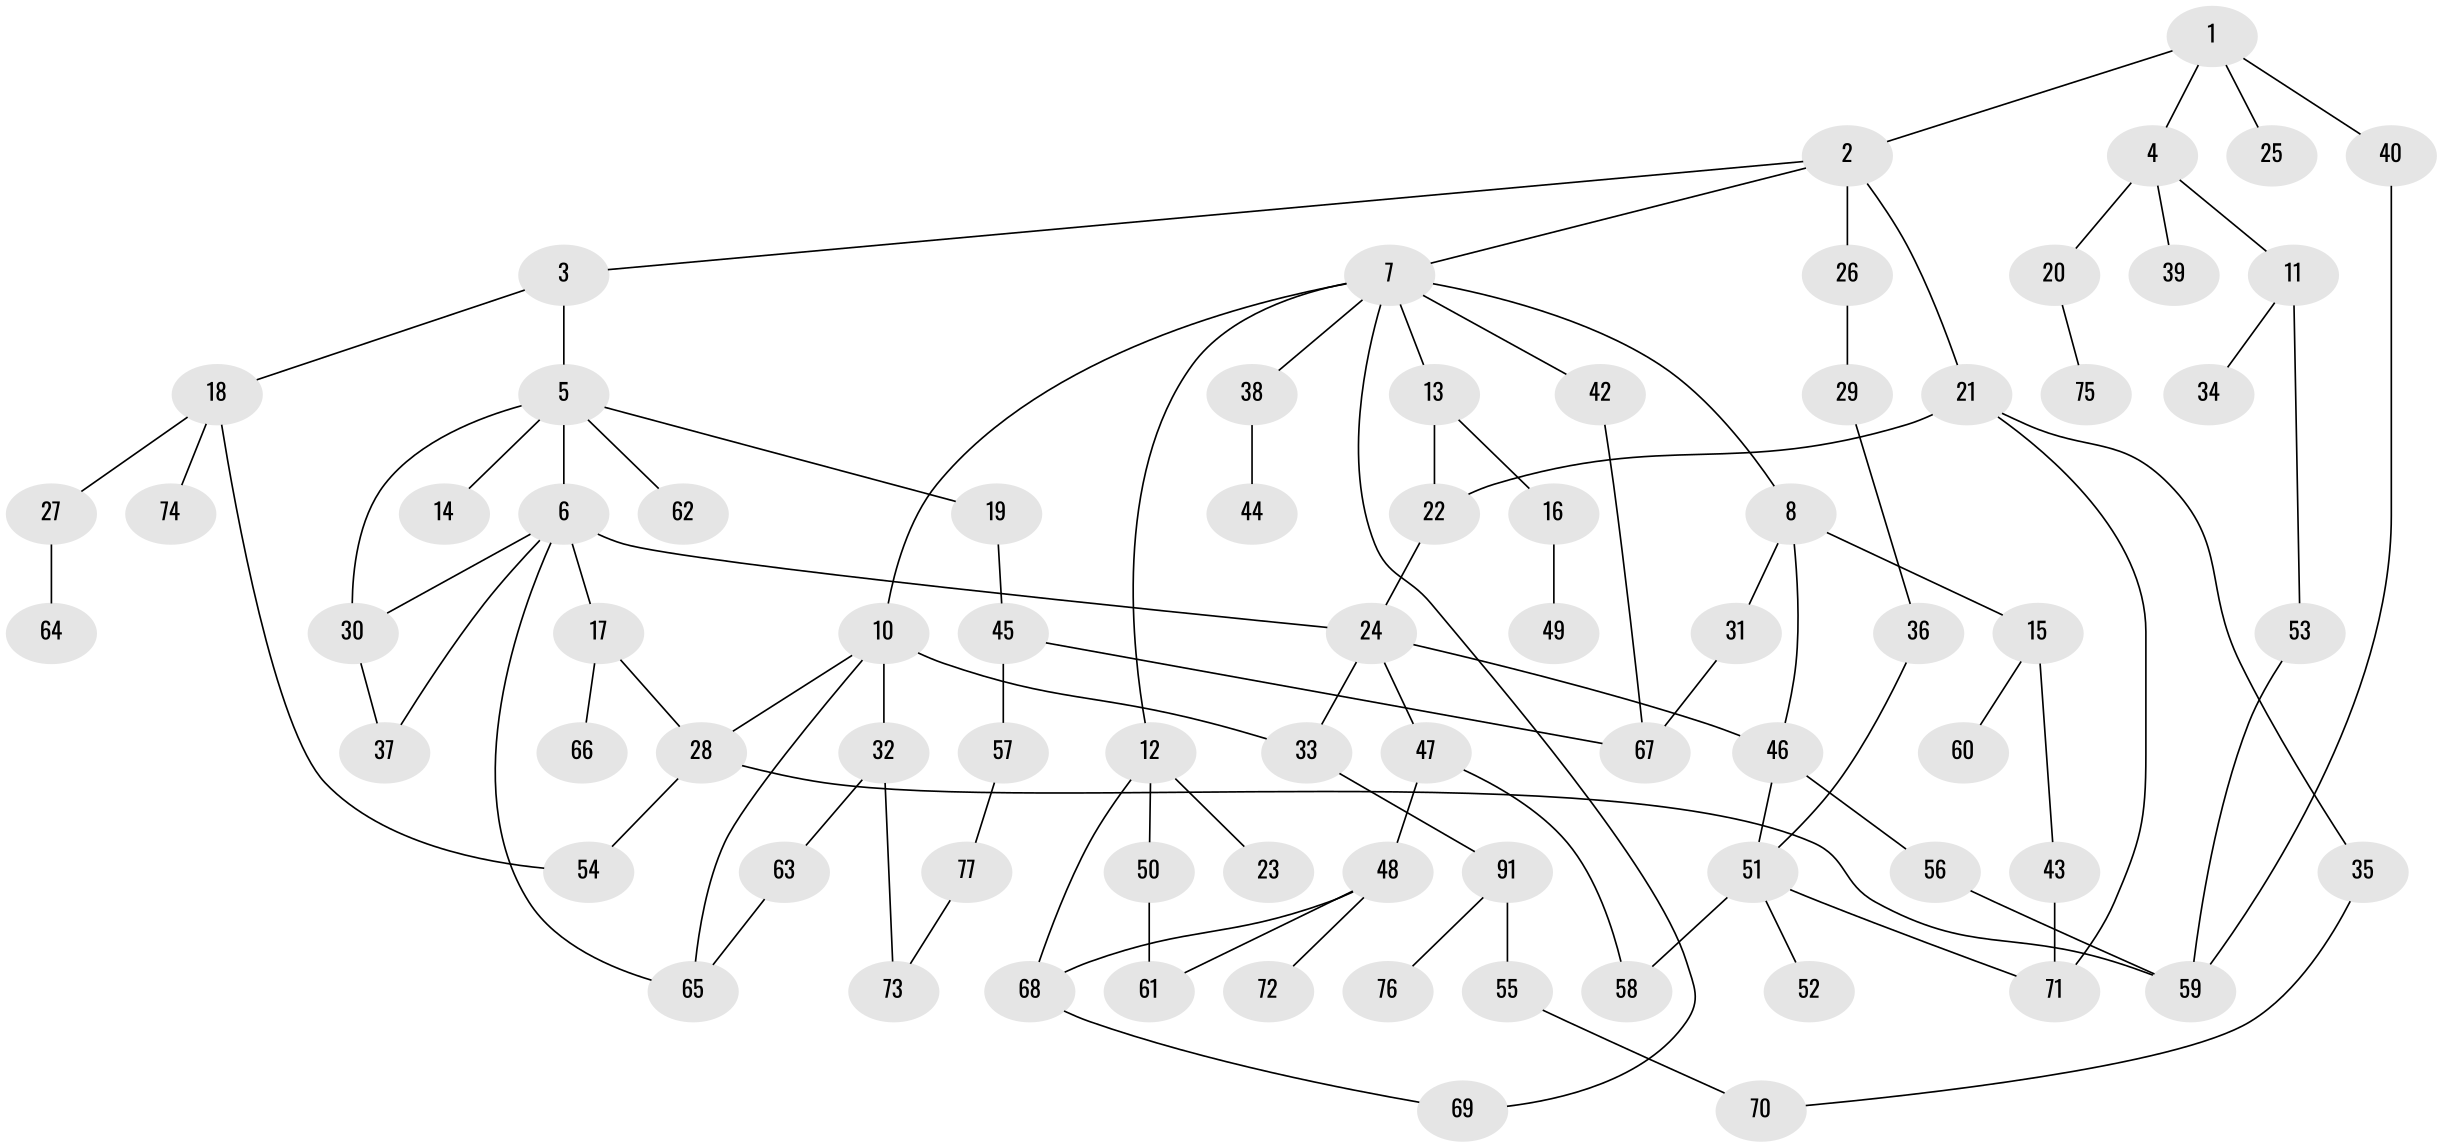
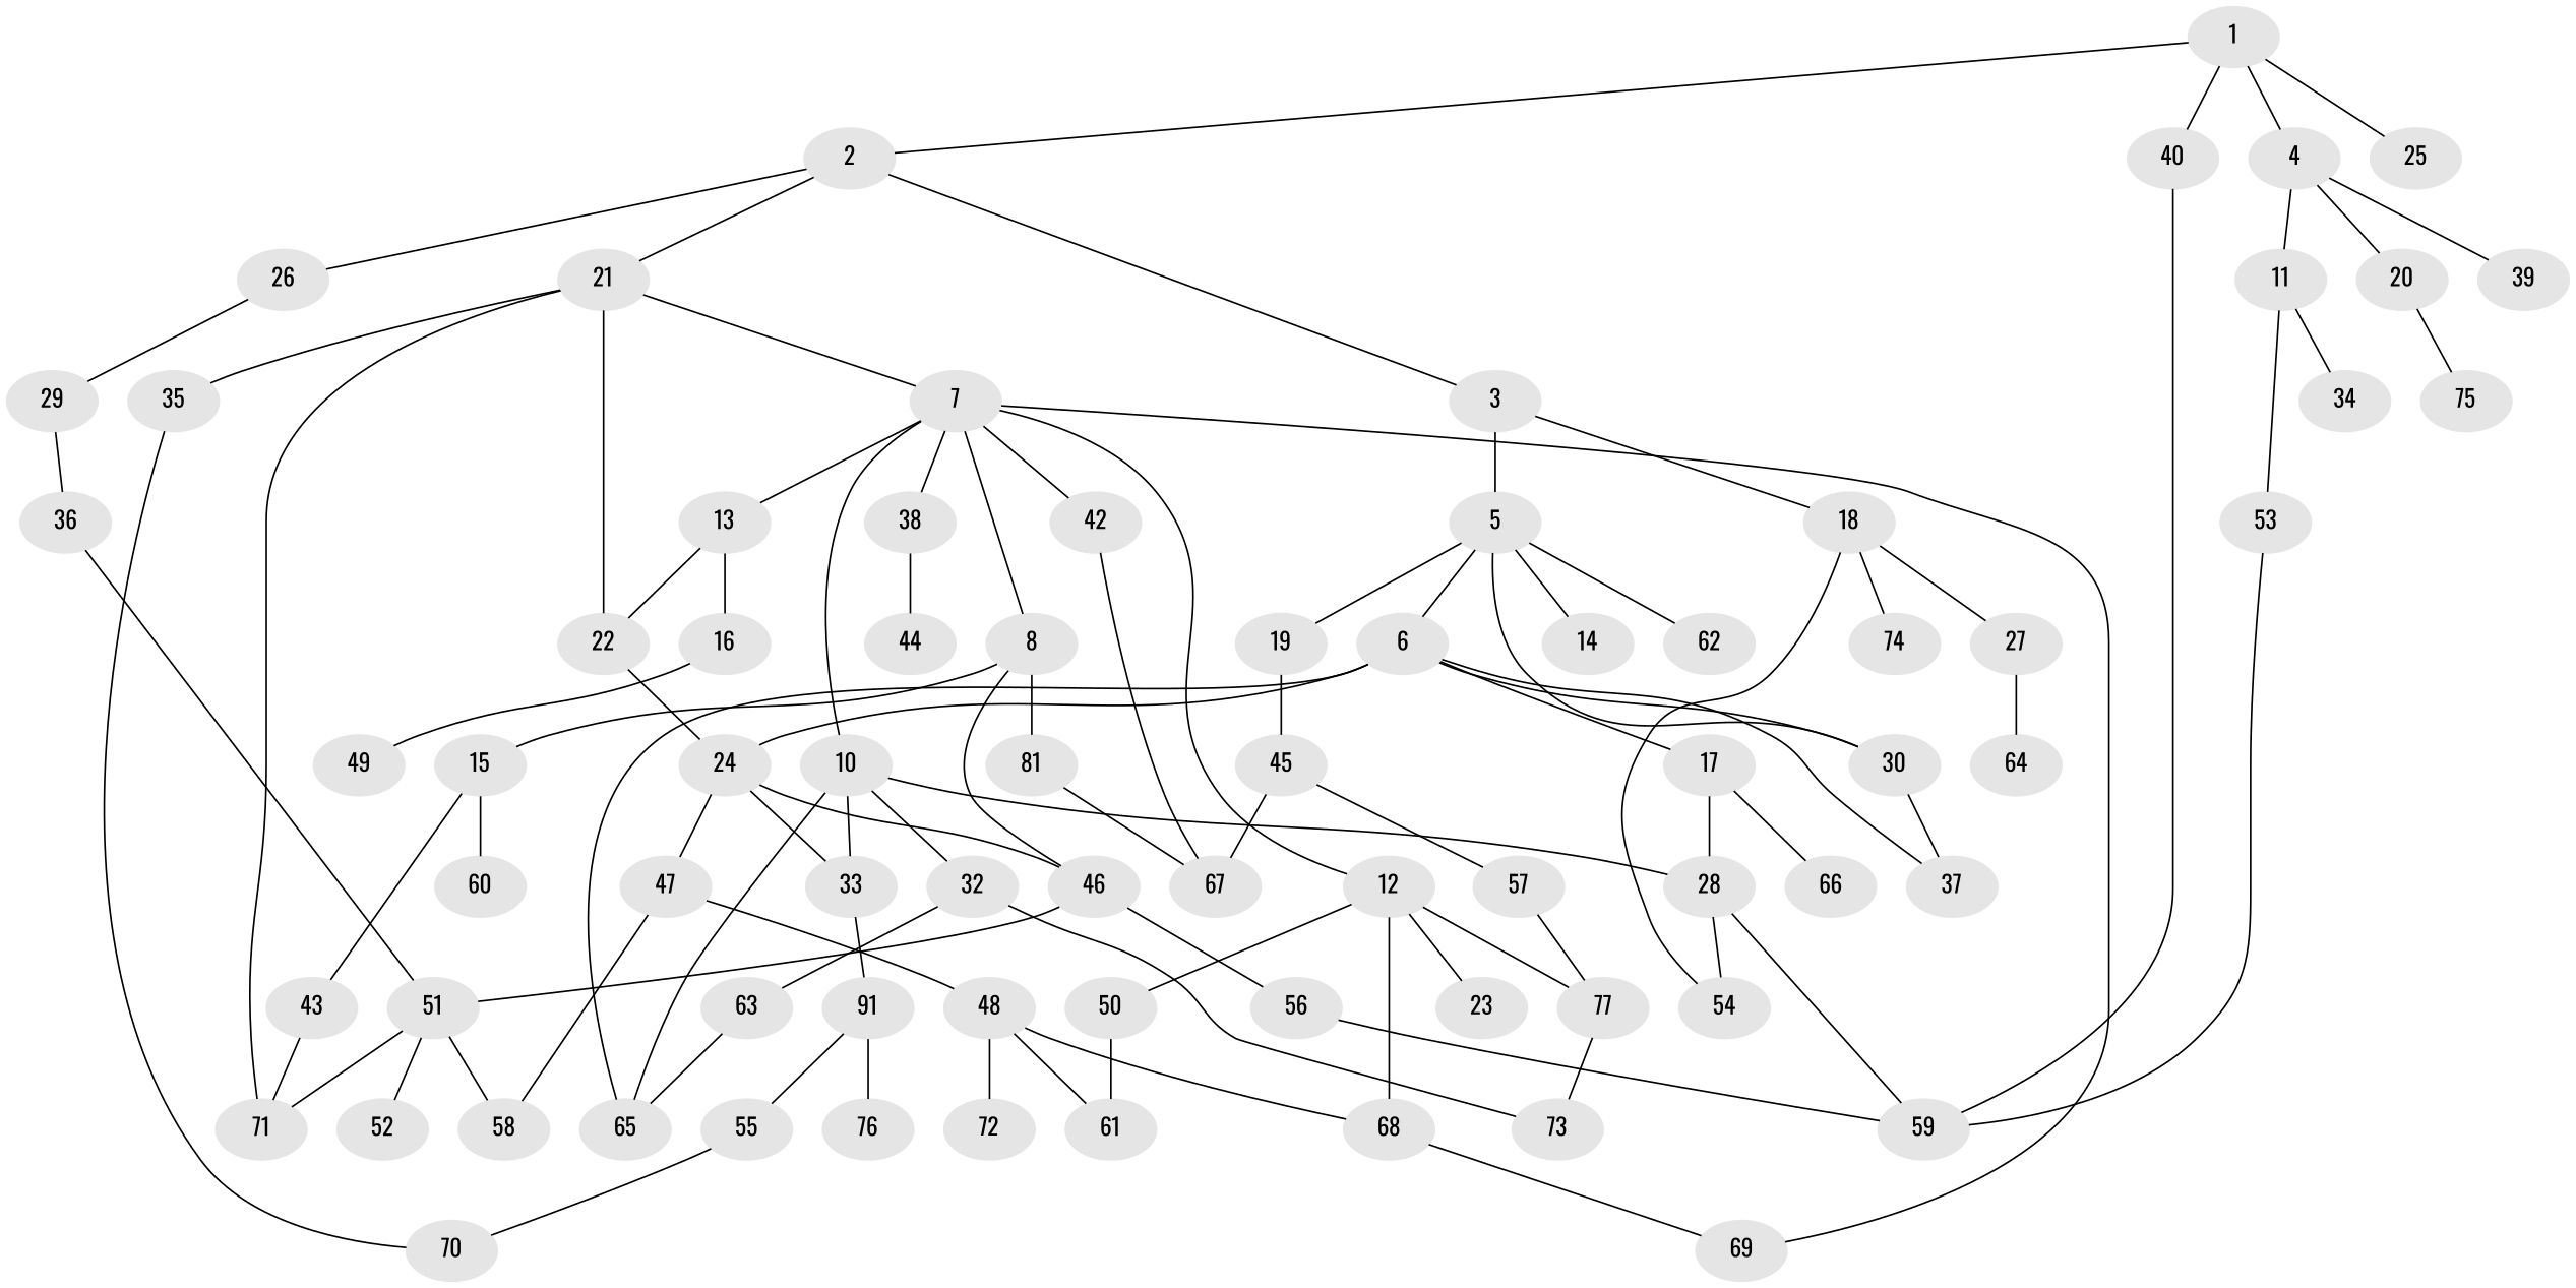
  graph {
    fontname=Oswald
    node [color=gray90 fontname=Oswald style=filled]
    edge [fontname=Oswald]
    1
    2
    4
    25
    40
    3
    7
    21
    26
    11
    20
    39
    59
    5
    18
    8
    10
    12
    13
    38
    42
    69
    22
    35
    71
    29
    6
    14
    19
    30
    62
    27
    54
    74
    34
    53
    75
    17
    24
    37
    65
    45
    28
    66
    46
    33
    47
    15
-   31
+   31 [label=81]
    32
    23
    50
    68
    77
    16
    44
    67
    43
    60
    51
    56
    63
    73
    n64 [label=91]
    61
    49
    64
    57
    70
    48
    58
    36
    55
    76
    52
    72
    1 -- 2
    1 -- 4
    1 -- 25
    1 -- 40
    2 -- 3
-   2 -- 7
+   21 -- 7
    2 -- 21
    2 -- 26
    4 -- 11
    4 -- 20
    4 -- 39
    40 -- 59
    3 -- 5
    3 -- 18
    7 -- 8
    7 -- 10
    7 -- 12
    7 -- 13
    7 -- 38
    7 -- 42
    7 -- 69
    21 -- 22
    21 -- 35
    21 -- 71
    26 -- 29
    11 -- 34
    11 -- 53
    20 -- 75
    5 -- 6
    5 -- 14
    5 -- 19
    5 -- 30
    5 -- 62
    18 -- 27
    18 -- 54
    18 -- 74
    8 -- 46
    8 -- 15
    8 -- 31
    10 -- 65
    10 -- 28
    10 -- 33
    10 -- 32
    12 -- 23
    12 -- 50
    12 -- 68
+   12 -- 77
    13 -- 22
    13 -- 16
    38 -- 44
    42 -- 67
    22 -- 24
    35 -- 70
    29 -- 36
    6 -- 30
    6 -- 17
    6 -- 24
    6 -- 37
    6 -- 65
    19 -- 45
    30 -- 37
    27 -- 64
    53 -- 59
    17 -- 28
    17 -- 66
    24 -- 46
    24 -- 33
    24 -- 47
    45 -- 67
    45 -- 57
    28 -- 59
    28 -- 54
    46 -- 51
    46 -- 56
    33 -- n64
    47 -- 48
    47 -- 58
    15 -- 43
    15 -- 60
    31 -- 67
    32 -- 63
    32 -- 73
    50 -- 61
    68 -- 69
    77 -- 73
    16 -- 49
    43 -- 71
    51 -- 71
    51 -- 58
    51 -- 52
    56 -- 59
    63 -- 65
    n64 -- 55
    n64 -- 76
    57 -- 77
    48 -- 68
    48 -- 61
    48 -- 72
    36 -- 51
    55 -- 70
  }
